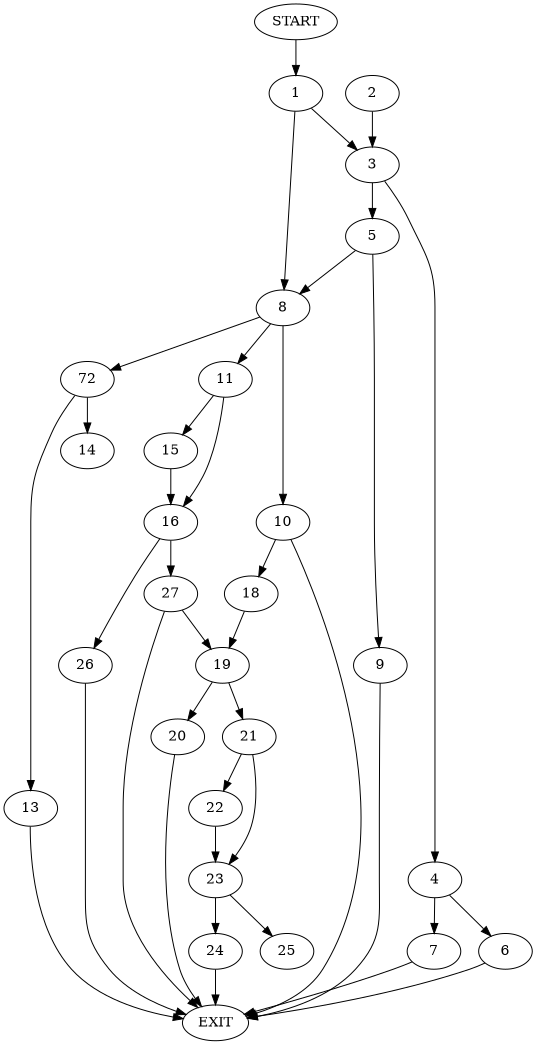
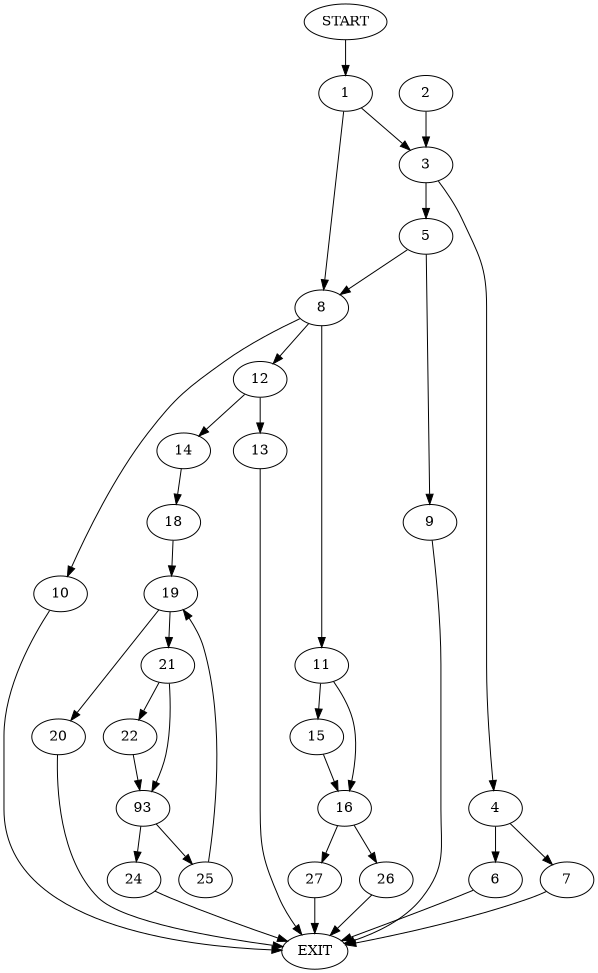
  digraph {
    n1 [label=START]
    1
    3
    8
    n5 [label=EXIT]
    2
    4
    5
    6
    7
    9
    10
    11
-   12 [label=72]
+   12
    15
    16
    13
    14
    26
    27
    18
    19
    20
    21
    22
-   23
+   23 [label=93]
    24
    25
    n1 -> 1
    1 -> 3
    1 -> 8
    3 -> 4
    3 -> 5
    8 -> 10
    8 -> 11
    8 -> 12
    2 -> 3
    4 -> 6
    4 -> 7
    5 -> 8
    5 -> 9
    6 -> n5
    7 -> n5
    9 -> n5
    10 -> n5
    11 -> 15
    11 -> 16
    12 -> 13
    12 -> 14
    15 -> 16
    16 -> 26
    16 -> 27
    13 -> n5
-   10 -> 18
+   14 -> 18
    26 -> n5
    27 -> n5
    18 -> 19
    19 -> 20
    19 -> 21
    20 -> n5
    21 -> 22
    21 -> 23
    22 -> 23
    23 -> 24
    23 -> 25
    24 -> n5
-   27 -> 19
+   25 -> 19
  }
